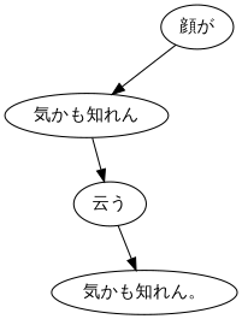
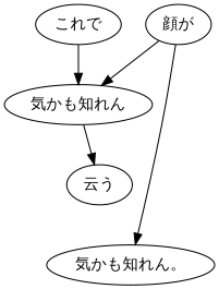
  digraph {
+   n1 [label="これで"]
    n2 [label="気かも知れん"]
    n3 [label="云う"]
    n4 [label="顔が"]
    n5 [label="気かも知れん。"]
+   n1 -> n2
    n2 -> n3
-   n3 -> n5
+   n4 -> n5
    n4 -> n2
  }
